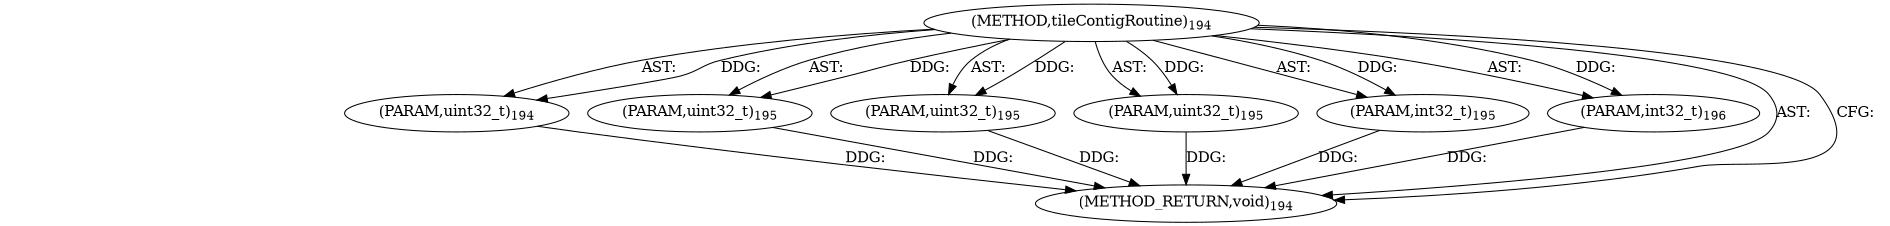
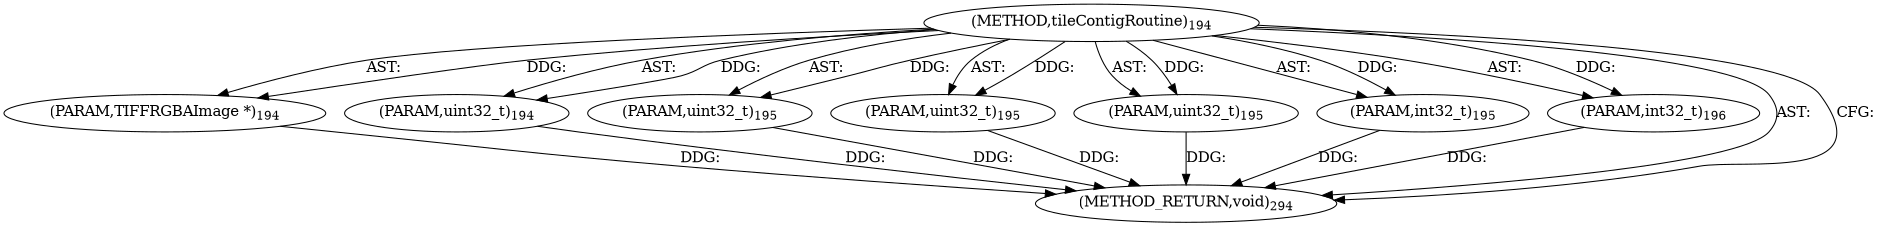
  digraph {
    n1 [label=<(METHOD,tileContigRoutine)<SUB>194</SUB>>]
+   n2 [label=<(PARAM,TIFFRGBAImage *)<SUB>194</SUB>>]
    n3 [label=<(PARAM,uint32_t)<SUB>194</SUB>>]
    n4 [label=<(PARAM,uint32_t)<SUB>195</SUB>>]
    n5 [label=<(PARAM,uint32_t)<SUB>195</SUB>>]
    n6 [label=<(PARAM,uint32_t)<SUB>195</SUB>>]
    n7 [label=<(PARAM,int32_t)<SUB>195</SUB>>]
    n8 [label=<(PARAM,int32_t)<SUB>196</SUB>>]
-   n9 [label=<(METHOD_RETURN,void)<SUB>194</SUB>>]
+   n9 [label=<(METHOD_RETURN,void)<SUB>294</SUB>>]
+   n1 -> n2 [label="AST: "]
+   n1 -> n2 [label="DDG: "]
    n1 -> n3 [label="AST: "]
    n1 -> n3 [label="DDG: "]
    n1 -> n4 [label="AST: "]
    n1 -> n4 [label="DDG: "]
    n1 -> n5 [label="AST: "]
    n1 -> n5 [label="DDG: "]
    n1 -> n6 [label="AST: "]
    n1 -> n6 [label="DDG: "]
    n1 -> n7 [label="AST: "]
    n1 -> n7 [label="DDG: "]
    n1 -> n8 [label="AST: "]
    n1 -> n8 [label="DDG: "]
    n1 -> n9 [label="AST: "]
    n1 -> n9 [label="CFG: "]
+   n2 -> n9 [label="DDG: "]
    n3 -> n9 [label="DDG: "]
    n4 -> n9 [label="DDG: "]
    n5 -> n9 [label="DDG: "]
    n6 -> n9 [label="DDG: "]
    n7 -> n9 [label="DDG: "]
    n8 -> n9 [label="DDG: "]
  }
